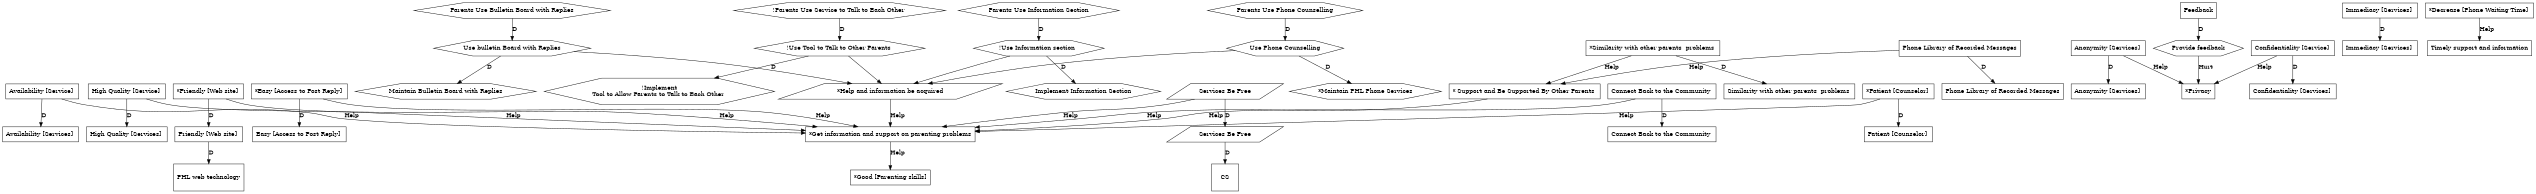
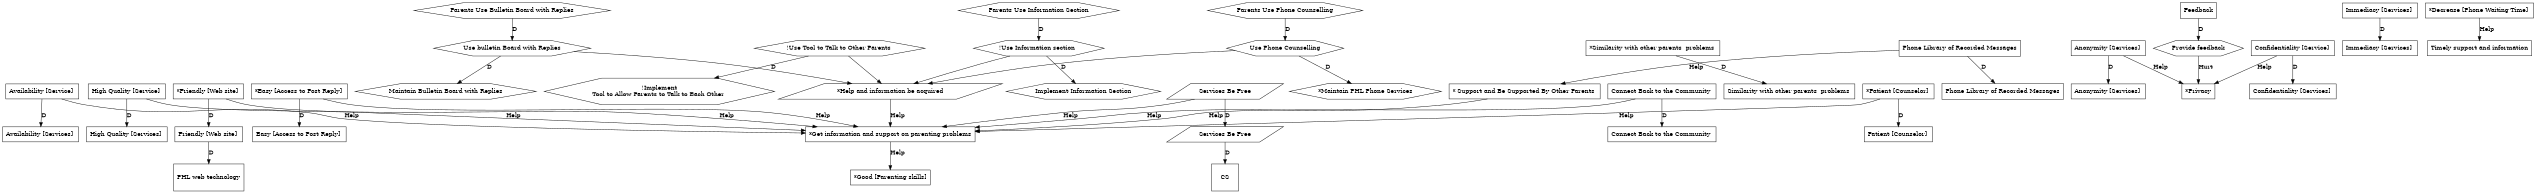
  digraph {
    node [shape=box]
    n1 [height=0.490638069621911 label="*Friendly [Web site] " width=0.816179286622626]
    n2 [height=0.490638069621911 label="Friendly [Web site] " width=0.816179286622626]
    n3 [height=0.490638069621911 label="*Get information and support on parenting problems" width=0.816179286622626]
    n4 [height=0.875 label="PHL web technology" width=0.875]
    n5 [height=0.490638069621911 label="*Good [Parenting skills]" width=0.816179286622626]
    n6 [height=0.490638069621911 label="Availability [Service] " width=0.816179286622626]
    n7 [height=0.490638069621911 label="Availability [Services] " width=0.816179286622626]
    n8 [height=0.490638069621911 label="High Quality [Service] " width=0.816179286622626]
    n9 [height=0.490638069621911 label="High Quality [Services] " width=0.816179286622626]
    n10 [height=0.490638069621911 label="Anonymity [Services] " width=0.816179286622626]
    n11 [height=0.490638069621911 label="Confidentiality [Service] " width=0.816179286622626]
    n12 [height=0.490638069621911 label="Confidentiality [Services] " width=0.816179286622626]
    n13 [height=0.490638069621911 label="*Privacy" width=0.816179286622626]
    n14 [height=0.490638069621911 label="*Easy [Access to Post Reply] " width=0.816179286622626]
    n15 [height=0.490638069621911 label="Easy [Access to Post Reply] " width=0.816179286622626]
    n16 [height=0.490638069621911 label="Immediacy [Services] " width=0.816179286622626]
    n17 [height=0.5 label="Parents Use Bulletin Board with Replies" shape=polygon sides=6 width=0.78125]
    n18 [height=0.5 label="Use bulletin Board with Replies" shape=polygon sides=6 width=0.78125]
    n19 [height=0.5 label="Maintain Bulletin Board with Replies" shape=polygon sides=6 width=0.78125]
    n20 [height=0.5 label="*Help and information be acquired" shape=parallelogram width=0.812499999999998]
-   n21 [height=0.5 label="!Parents Use Service to Talk to Each Other " shape=polygon sides=6 width=0.78125]
    n22 [height=0.5 label="!Use Tool to Talk to Other Parents " shape=polygon sides=6 width=0.78125]
    n23 [height=0.5 label="!Implement\nTool to Allow Parents to Talk to Each Other " shape=polygon sides=6 width=0.78125]
    n24 [height=0.5 label="Parents Use Phone Counselling" shape=polygon sides=6 width=0.78125]
    n25 [height=0.5 label="Use Phone Counselling" shape=polygon sides=6 width=0.78125]
    n26 [height=0.5 label="*Maintain PHL Phone Services" shape=polygon sides=6 width=0.78125]
    n27 [height=0.490638069621911 label="Connect Back to the Community " width=0.816179286622626]
    n28 [height=0.490638069621911 label="Connect Back to the Community " width=0.816179286622626]
    n29 [height=0.490638069621911 label="*Decrease [Phone Waiting Time] " width=0.816179286622626]
    n30 [height=0.490638069621911 label="Timely support and information" width=0.816179286622626]
    n31 [height=0.490638069621911 label="Similarity with other parents  problems " width=0.816179286622626]
    n32 [height=0.490638069621911 label="*Similarity with other parents  problems " width=0.816179286622626]
    n33 [height=0.490638069621911 label="* Support and Be Supported By Other Parents " width=0.816179286622626]
    n34 [height=0.490638069621911 label="Patient [Counselor] " width=0.816179286622626]
    n35 [height=0.490638069621911 label="*Patient [Counselor] " width=0.816179286622626]
    n36 [height=0.490638069621911 label="Anonymity [Services] " width=0.816179286622626]
    n37 [height=0.5078125 label="Phone Library of Recorded Messages" width=0.8125]
    n38 [height=0.5078125 label="Phone Library of Recorded Messages" width=0.8125]
    n39 [height=0.490638069621911 label="Immediacy [Services] " width=0.816179286622626]
    n40 [height=0.5 label="Implement Information Section" shape=polygon sides=6 width=0.78125]
    n41 [height=0.5 label="!Use Information section  " shape=polygon sides=6 width=0.78125]
    n42 [height=0.5 label="Parents Use Information Section" shape=polygon sides=6 width=0.78125]
    n43 [height=0.5078125 label=Feedback width=0.8125]
    n44 [height=0.5 label="Provide feedback" shape=polygon sides=6 width=0.78125]
    n45 [height=0.5 label="Services Be Free" shape=parallelogram width=0.812499999999998]
    n46 [height=0.875 label=CS width=0.875]
    n47 [height=0.5 label="Services Be Free" shape=parallelogram width=0.812499999999998]
    n1 -> n2 [label=D]
    n1 -> n3 [label=Help]
    n2 -> n4 [label=D]
    n3 -> n5 [label=Help]
    n6 -> n3 [label=Help]
    n6 -> n7 [label=D]
    n8 -> n3 [label=Help]
    n8 -> n9 [label=D]
    n11 -> n12 [label=D]
    n11 -> n13 [label=Help]
    n14 -> n3 [label=Help]
    n14 -> n15 [label=D]
    n17 -> n18 [label=D]
    n18 -> n19 [label=D]
    n18 -> n20
    n20 -> n3 [label=Help]
-   n21 -> n22 [label=D]
    n22 -> n20
    n22 -> n23 [label=D]
    n24 -> n25 [label=D]
    n25 -> n20
    n25 -> n26 [label=D]
    n27 -> n3 [label=Help]
    n27 -> n28 [label=D]
    n29 -> n30 [label=Help]
    n32 -> n31 [label=D]
-   n32 -> n33 [label=Help]
    n33 -> n3 [label=Help]
    n35 -> n3 [label=Help]
    n35 -> n34 [label=D]
    n36 -> n10 [label=D]
    n36 -> n13 [label=Help]
    n38 -> n33 [label=Help]
    n38 -> n37 [label=D]
    n39 -> n16 [label=D]
    n41 -> n20
    n41 -> n40 [label=D]
    n42 -> n41 [label=D]
    n43 -> n44 [label=D]
    n44 -> n13 [label=Hurt]
    n45 -> n46 [label=D]
    n47 -> n3 [label=Help]
    n47 -> n45 [label=D]
  }
